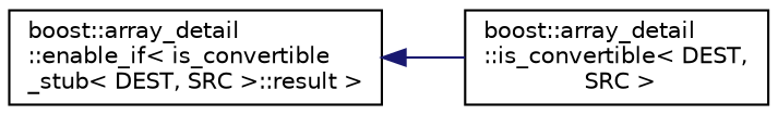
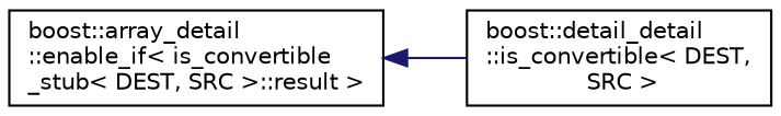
  digraph {
    rankdir=LR
    node [color=black fillcolor=white fontname=Helvetica fontsize=10 shape=record style=filled]
    n1 [height=0.2 label="boost::array_detail\l::enable_if\< is_convertible\l_stub\< DEST, SRC \>::result \>" width=0.4]
-   n2 [height=0.2 label="boost::array_detail\l::is_convertible\< DEST,\l SRC \>" width=0.4]
+   n2 [height=0.2 label="boost::detail_detail\l::is_convertible\< DEST,\l SRC \>" width=0.4]
    n1 -> n2 [color=midnightblue dir=back fontname=Helvetica fontsize=10 labelfontname=Helvetica labelfontsize=10 style=solid]
  }
